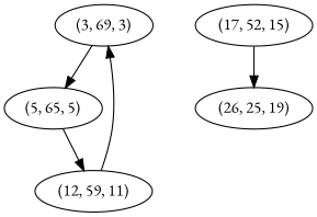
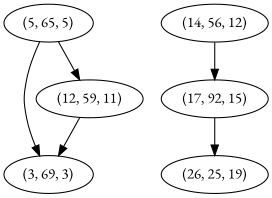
  digraph {
    fontname="EB Garamond"
    node [fontname="EB Garamond"]
    edge [fontname="EB Garamond"]
    "(3, 69, 3)"
    "(5, 65, 5)"
    "(12, 59, 11)"
-   "(17, 52, 15)"
+   "(14, 56, 12)"
+   "(17, 52, 15)" [label="(17, 92, 15)"]
    n6 [label="(26, 25, 19)"]
-   "(3, 69, 3)" -> "(5, 65, 5)"
+   "(5, 65, 5)" -> "(3, 69, 3)"
    "(5, 65, 5)" -> "(12, 59, 11)"
    "(12, 59, 11)" -> "(3, 69, 3)"
+   "(14, 56, 12)" -> "(17, 52, 15)"
    "(17, 52, 15)" -> n6
  }
